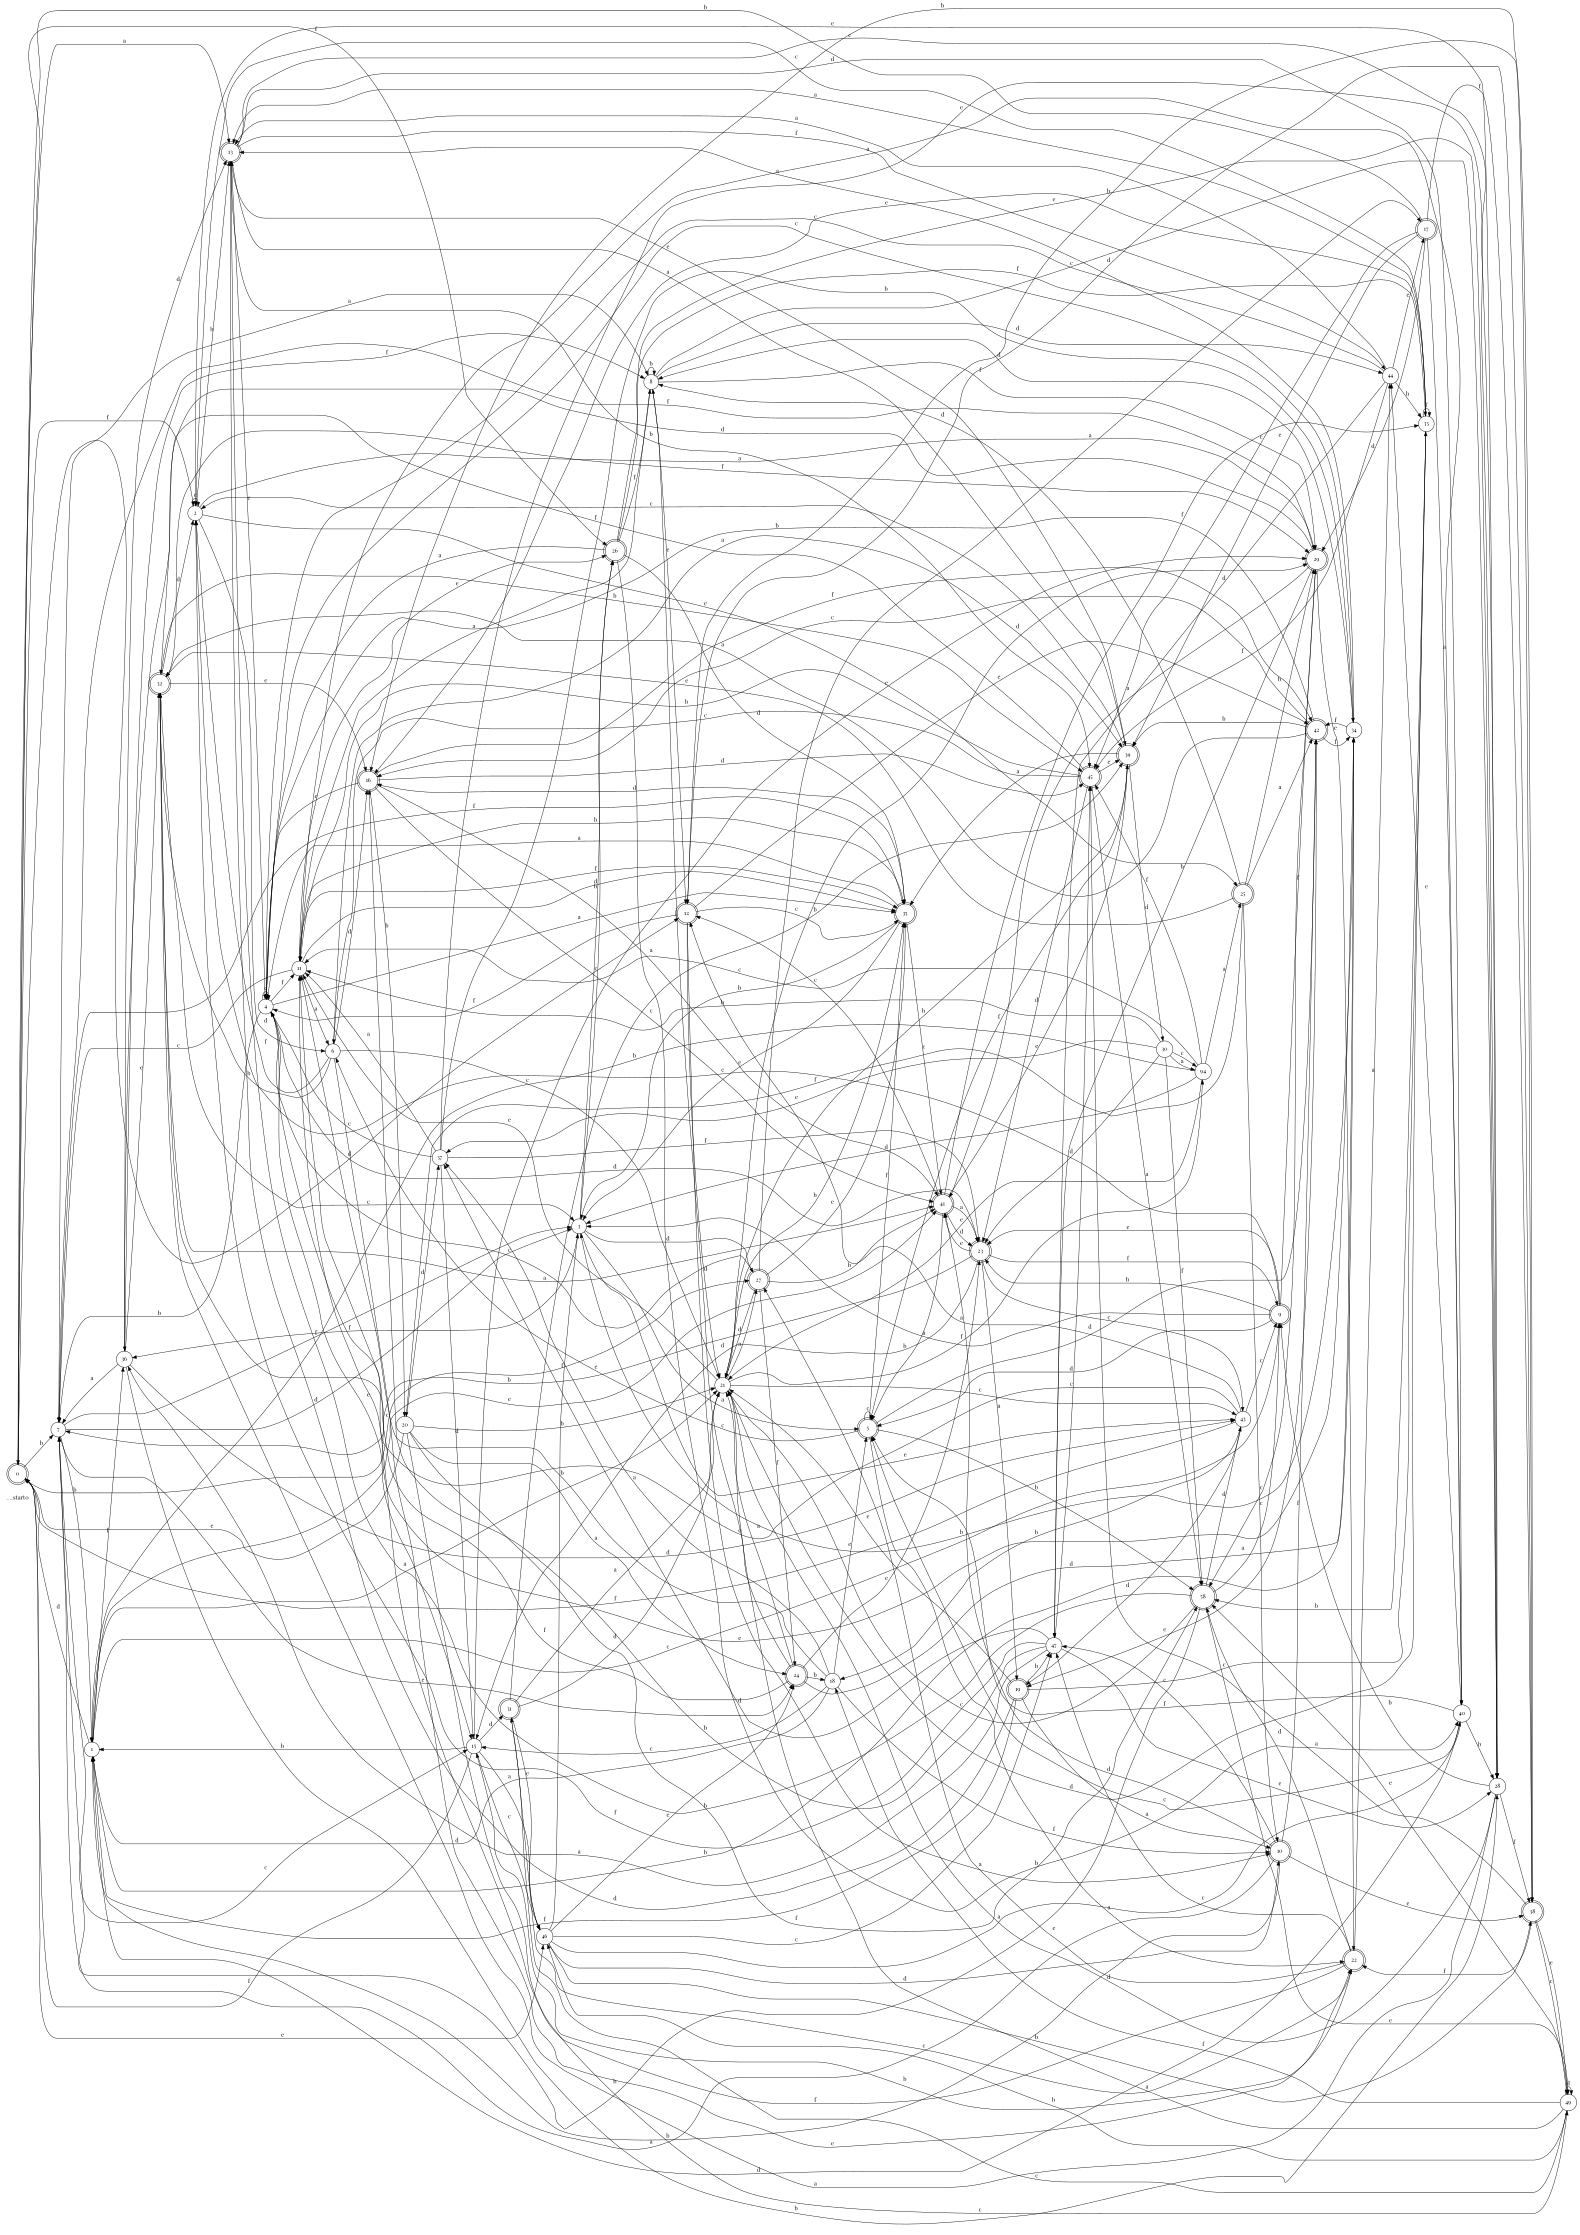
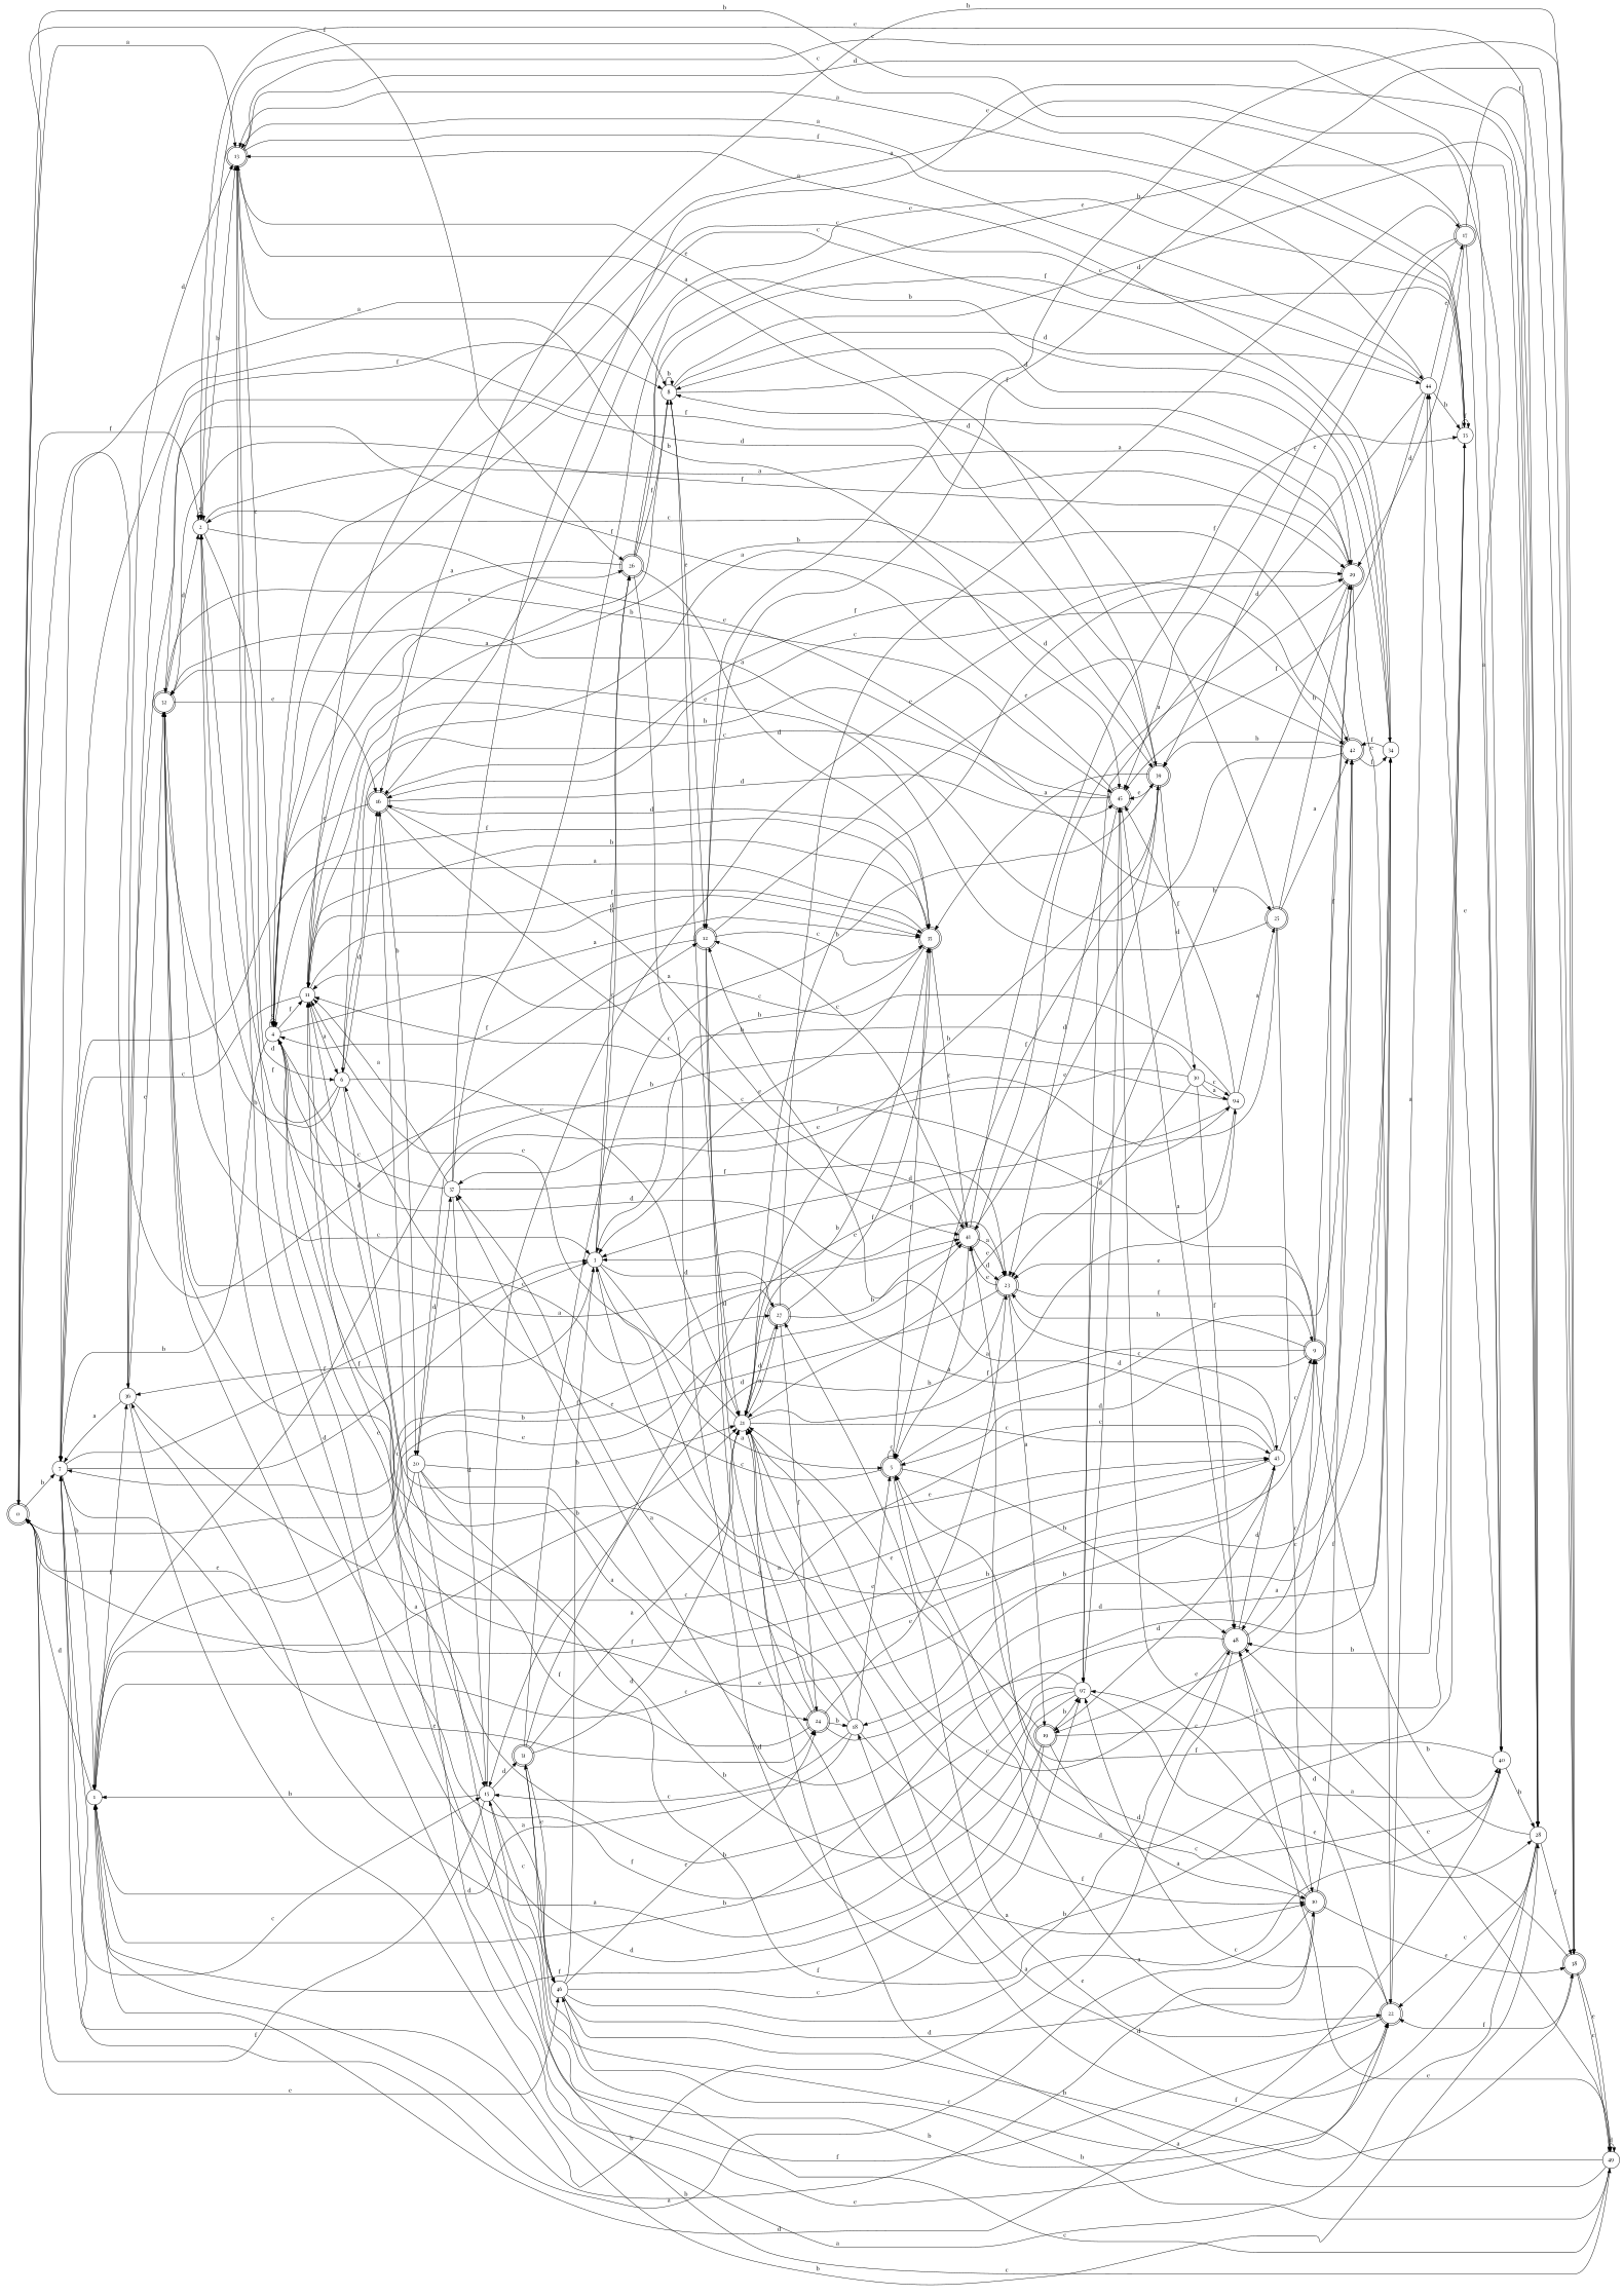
  digraph {
    fontname="Playfair Display"
    rankdir=LR
    node [fontname="Playfair Display" shape=doublecircle color=black fillcolor=white style="rounded,filled"]
    edge [fontname="Playfair Display"]
-   __start0 [shape=none color="" fillcolor="" style=""]
    n2 [label=0]
    n3 [label=7 shape=circle style=filled]
    n4 [label=12]
    n5 [label=13]
    n6 [label=26]
    n7 [label=27]
    n8 [label=46 shape=circle style=filled]
    n9 [label=2 shape=circle style=filled]
    n10 [label=1 shape=circle style=filled]
    n11 [label=3 shape=circle style=filled]
    n12 [label=15 shape=circle style=filled]
    n13 [label=8 shape=circle style=filled]
    n14 [label=24]
    n15 [label=21 shape=circle style=filled]
    n16 [label=4 shape=circle style=filled]
    n17 [label=35]
    n18 [label=42]
    n19 [label=10]
    n20 [label=38]
    n21 [label=39]
    n22 [label=28 shape=circle style=filled]
    n23 [label=44 shape=circle style=filled]
    n24 [label=40 shape=circle style=filled]
    n25 [label=45]
    n26 [label=33 shape=circle style=filled]
    n27 [label=41]
    n28 [label=17]
-   n29 [label=47 shape=circle style=filled]
+   n29 [label=97 shape=circle style=filled]
    n30 [label=9]
    n31 [label=34 shape=circle style=filled]
    n32 [label=36 shape=circle style=filled]
    n33 [label=29]
    n34 [label=5]
    n35 [label=23]
    n36 [label=43 shape=circle style=filled]
    n37 [label=11 shape=circle style=filled]
    n38 [label=94 shape=circle style=filled]
    n39 [label=32]
    n40 [label=6 shape=circle style=filled]
    n41 [label=25]
    n42 [label=22]
    n43 [label=16]
    n44 [label=20 shape=circle style=filled]
-   n45 [label=58]
+   n45 [label=48]
    n46 [label=19]
    n47 [label=18 shape=circle style=filled]
    n48 [label=31]
    n49 [label=49 shape=circle style=filled]
    n50 [label=30 shape=circle style=filled]
    n51 [label=37 shape=circle style=filled]
    n2 -> n3 [label=b]
    n2 -> n4 [label=d]
    n2 -> n5 [label=a]
    n2 -> n6 [label=f]
    n2 -> n7 [label=c]
    n2 -> n8 [label=e]
    n2 -> n9 [label=f]
    n3 -> n10 [label=b]
    n3 -> n11 [label=d]
    n3 -> n11 [label=f]
    n3 -> n12 [label=c]
    n3 -> n13 [label=a]
    n3 -> n14 [label=e]
    n4 -> n15 [label=d]
    n4 -> n16 [label=f]
    n4 -> n17 [label=c]
    n4 -> n18 [label=e]
    n4 -> n19 [label=a]
    n4 -> n20 [label=b]
    n5 -> n16 [label=e]
    n5 -> n21 [label=a]
    n5 -> n22 [label=c]
    n5 -> n23 [label=f]
    n5 -> n24 [label=d]
    n5 -> n25 [label=b]
    n6 -> n13 [label=f]
    n6 -> n16 [label=a]
    n6 -> n17 [label=d]
    n6 -> n22 [label=e]
    n6 -> n24 [label=b]
    n6 -> n26 [label=f]
    n7 -> n14 [label=f]
    n7 -> n15 [label=d]
    n7 -> n16 [label=c]
    n7 -> n17 [label=e]
    n7 -> n27 [label=b]
    n7 -> n28 [label=a]
    n8 -> n11 [label=f]
    n8 -> n14 [label=e]
    n8 -> n19 [label=d]
    n8 -> n20 [label=b]
    n8 -> n24 [label=a]
    n8 -> n29 [label=c]
    n9 -> n5 [label=b]
    n9 -> n9 [label=c]
    n9 -> n33 [label=a]
    n9 -> n40 [label=d]
    n9 -> n41 [label=e]
    n10 -> n2 [label=d]
    n10 -> n15 [label=a]
    n10 -> n27 [label=e]
    n10 -> n30 [label=c]
    n10 -> n31 [label=b]
    n10 -> n32 [label=f]
    n11 -> n6 [label=b]
    n11 -> n6 [label=c]
    n11 -> n7 [label=d]
    n11 -> n32 [label=f]
    n11 -> n34 [label=a]
    n11 -> n36 [label=e]
    n12 -> n2 [label=f]
    n12 -> n8 [label=a]
    n12 -> n8 [label=c]
    n12 -> n10 [label=b]
    n12 -> n33 [label=e]
    n12 -> n48 [label=d]
    n13 -> n4 [label=e]
    n13 -> n13 [label=b]
    n13 -> n22 [label=c]
    n13 -> n23 [label=d]
    n13 -> n33 [label=f]
    n13 -> n37 [label=a]
    n14 -> n13 [label=c]
    n14 -> n15 [label=a]
    n14 -> n31 [label=d]
    n14 -> n35 [label=e]
    n14 -> n37 [label=f]
    n14 -> n47 [label=b]
    n15 -> n7 [label=a]
    n15 -> n17 [label=b]
    n15 -> n33 [label=d]
    n15 -> n36 [label=c]
    n15 -> n37 [label=e]
    n15 -> n38 [label=f]
    n16 -> n3 [label=b]
    n16 -> n12 [label=e]
    n16 -> n16 [label=c]
    n16 -> n17 [label=a]
    n16 -> n35 [label=d]
    n16 -> n37 [label=f]
    n17 -> n3 [label=f]
    n17 -> n11 [label=b]
    n17 -> n11 [label=e]
    n17 -> n16 [label=a]
    n17 -> n27 [label=c]
    n17 -> n43 [label=d]
    n18 -> n16 [label=b]
    n18 -> n21 [label=b]
    n18 -> n31 [label=f]
    n18 -> n39 [label=a]
    n18 -> n43 [label=c]
    n18 -> n46 [label=e]
    n19 -> n3 [label=a]
    n19 -> n10 [label=b]
    n19 -> n18 [label=f]
    n19 -> n20 [label=e]
    n19 -> n27 [label=d]
    n19 -> n29 [label=c]
    n20 -> n4 [label=d]
    n20 -> n25 [label=a]
    n20 -> n42 [label=f]
    n20 -> n43 [label=b]
    n20 -> n49 [label=c]
    n20 -> n49 [label=e]
    n21 -> n5 [label=e]
    n21 -> n9 [label=c]
    n21 -> n15 [label=b]
    n21 -> n17 [label=a]
    n21 -> n34 [label=f]
    n21 -> n50 [label=d]
    n22 -> n9 [label=e]
    n22 -> n15 [label=d]
    n22 -> n20 [label=f]
    n22 -> n30 [label=b]
    n22 -> n39 [label=a]
+   n22 -> n42 [label=c]
    n23 -> n5 [label=a]
    n23 -> n16 [label=c]
    n23 -> n25 [label=f]
    n23 -> n26 [label=b]
    n23 -> n28 [label=e]
    n23 -> n29 [label=d]
    n24 -> n10 [label=d]
    n24 -> n22 [label=b]
    n24 -> n23 [label=e]
    n24 -> n34 [label=c]
    n24 -> n34 [label=f]
    n24 -> n37 [label=a]
-   n25 -> n21 [label=e]
+   n21 -> n25 [label=e]
    n25 -> n32 [label=f]
    n25 -> n35 [label=d]
    n25 -> n37 [label=b]
    n25 -> n40 [label=c]
    n25 -> n45 [label=a]
    n26 -> n5 [label=a]
    n26 -> n9 [label=c]
    n26 -> n15 [label=d]
    n26 -> n26 [label=f]
    n26 -> n43 [label=e]
    n26 -> n45 [label=b]
    n27 -> n4 [label=c]
    n27 -> n21 [label=e]
    n27 -> n26 [label=f]
    n27 -> n34 [label=b]
    n27 -> n35 [label=a]
    n27 -> n35 [label=d]
    n28 -> n2 [label=b]
    n28 -> n20 [label=f]
    n28 -> n21 [label=e]
    n28 -> n24 [label=a]
    n28 -> n25 [label=c]
    n28 -> n33 [label=d]
    n29 -> n9 [label=f]
    n29 -> n22 [label=e]
    n29 -> n25 [label=c]
    n29 -> n32 [label=a]
    n29 -> n43 [label=b]
    n29 -> n51 [label=d]
    n30 -> n9 [label=c]
    n30 -> n11 [label=a]
    n30 -> n33 [label=f]
    n30 -> n34 [label=d]
    n30 -> n35 [label=b]
    n30 -> n35 [label=e]
    n31 -> n5 [label=a]
    n31 -> n11 [label=b]
    n31 -> n13 [label=d]
    n31 -> n16 [label=c]
    n31 -> n18 [label=f]
    n31 -> n39 [label=e]
    n32 -> n3 [label=a]
    n32 -> n5 [label=d]
    n32 -> n13 [label=f]
    n32 -> n22 [label=b]
-   n32 -> n36 [label=d]
+   n32 -> n36 [label=c]
    n32 -> n39 [label=e]
    n33 -> n3 [label=f]
    n33 -> n27 [label=a]
    n33 -> n29 [label=b]
    n33 -> n39 [label=d]
    n33 -> n42 [label=e]
    n33 -> n45 [label=c]
    n34 -> n17 [label=f]
    n34 -> n18 [label=d]
    n34 -> n34 [label=c]
    n34 -> n40 [label=e]
    n34 -> n42 [label=a]
    n34 -> n45 [label=b]
    n35 -> n3 [label=b]
    n35 -> n12 [label=d]
    n35 -> n27 [label=e]
    n35 -> n30 [label=f]
    n35 -> n36 [label=c]
    n35 -> n46 [label=a]
    n36 -> n2 [label=f]
    n36 -> n4 [label=a]
    n36 -> n16 [label=e]
    n36 -> n30 [label=c]
    n36 -> n46 [label=d]
    n36 -> n47 [label=b]
    n37 -> n3 [label=c]
    n37 -> n6 [label=e]
    n37 -> n17 [label=b]
    n37 -> n17 [label=d]
    n37 -> n17 [label=f]
    n37 -> n40 [label=a]
    n38 -> n10 [label=b]
    n38 -> n11 [label=d]
    n38 -> n15 [label=e]
    n38 -> n25 [label=f]
    n38 -> n37 [label=c]
    n38 -> n41 [label=a]
    n39 -> n9 [label=d]
    n39 -> n11 [label=c]
    n39 -> n25 [label=b]
    n39 -> n27 [label=a]
    n39 -> n33 [label=f]
    n39 -> n43 [label=e]
    n40 -> n9 [label=f]
    n40 -> n15 [label=c]
    n40 -> n21 [label=a]
    n40 -> n39 [label=b]
    n40 -> n42 [label=e]
    n40 -> n43 [label=d]
    n41 -> n13 [label=d]
    n41 -> n18 [label=a]
    n41 -> n19 [label=c]
    n41 -> n33 [label=b]
    n41 -> n39 [label=e]
    n41 -> n44 [label=f]
    n42 -> n7 [label=e]
    n42 -> n12 [label=b]
    n42 -> n23 [label=a]
    n42 -> n29 [label=c]
    n42 -> n37 [label=f]
    n42 -> n45 [label=d]
    n43 -> n16 [label=e]
    n43 -> n18 [label=f]
    n43 -> n25 [label=d]
    n43 -> n27 [label=a]
    n43 -> n27 [label=c]
    n43 -> n44 [label=b]
    n44 -> n2 [label=e]
    n44 -> n14 [label=a]
    n44 -> n15 [label=b]
    n44 -> n45 [label=f]
    n44 -> n49 [label=c]
    n44 -> n51 [label=d]
    n45 -> n3 [label=b]
    n45 -> n5 [label=b]
    n45 -> n15 [label=c]
    n45 -> n30 [label=a]
    n45 -> n36 [label=d]
    n45 -> n49 [label=e]
    n46 -> n5 [label=d]
    n46 -> n10 [label=f]
    n46 -> n15 [label=e]
    n46 -> n19 [label=a]
    n46 -> n26 [label=c]
    n46 -> n29 [label=b]
    n47 -> n10 [label=d]
    n47 -> n12 [label=c]
    n47 -> n19 [label=f]
    n47 -> n34 [label=e]
    n47 -> n37 [label=b]
    n47 -> n51 [label=a]
    n48 -> n8 [label=e]
    n48 -> n15 [label=a]
    n48 -> n15 [label=d]
    n48 -> n21 [label=b]
+   n48 -> n38 [label=f]
    n48 -> n42 [label=c]
    n49 -> n8 [label=b]
    n49 -> n15 [label=a]
    n49 -> n45 [label=e]
    n49 -> n47 [label=f]
    n49 -> n48 [label=c]
    n49 -> n49 [label=d]
    n50 -> n35 [label=d]
    n50 -> n37 [label=b]
    n50 -> n38 [label=a]
    n50 -> n38 [label=c]
    n50 -> n45 [label=f]
    n50 -> n51 [label=e]
    n51 -> n12 [label=d]
    n51 -> n16 [label=c]
    n51 -> n22 [label=e]
    n51 -> n31 [label=b]
    n51 -> n35 [label=f]
    n51 -> n37 [label=a]
  }
